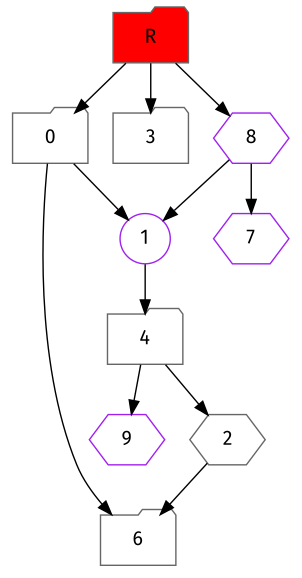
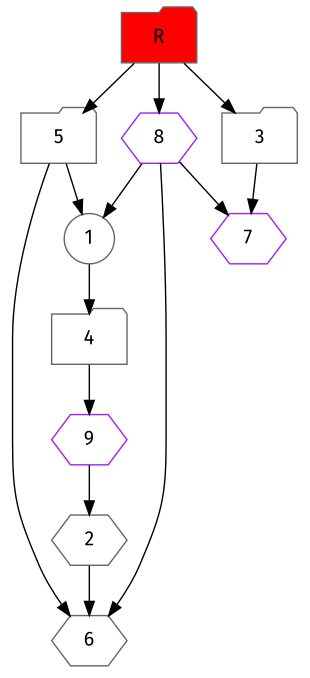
  digraph {
    fontname="Fira Sans"
    node [color=gray40 fontname="Fira Sans" shape=hexagon]
    edge [fontname="Fira Sans"]
-   1 [color=purple shape=circle]
+   1 [shape=circle]
    4 [shape=folder]
    2
    9 [color=purple]
-   5 [shape=folder label=0]
-   6 [shape=folder]
+   5 [shape=folder]
+   6
    3 [shape=folder]
    7 [color=purple]
    8 [color=purple]
    R [fillcolor="#ff0000" shape=folder style=filled]
    1 -> 4
-   4 -> 2
+   9 -> 2
    4 -> 9
    2 -> 6
    5 -> 1
    5 -> 6
+   3 -> 7
    8 -> 1
+   8 -> 6
    8 -> 7
    R -> 5
    R -> 3
    R -> 8
  }
